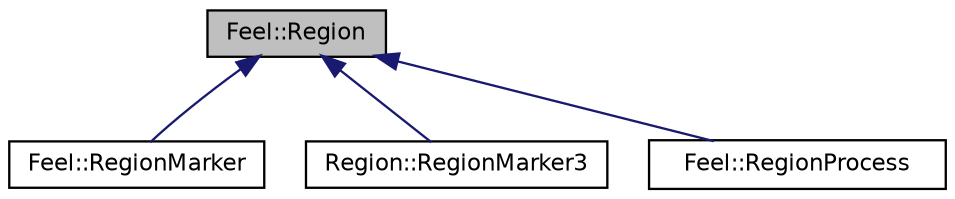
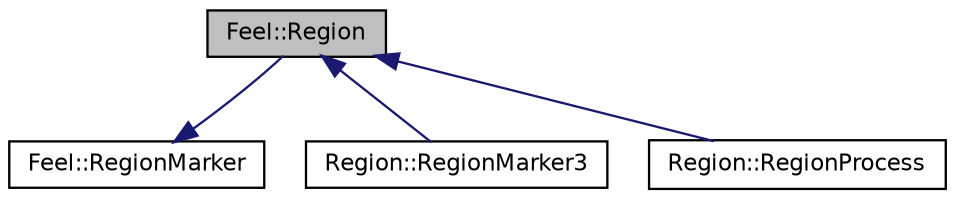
  digraph {
    node [color=black fillcolor=white fontname=Helvetica fontsize=10 shape=record style=filled]
    edge [color=midnightblue dir=back fontname=Helvetica fontsize=10 labelfontname=Helvetica labelfontsize=10 style=solid]
    n1 [fillcolor=grey75 fontcolor=black height=0.2 label="Feel::Region" width=0.4]
    n2 [height=0.2 label="Feel::RegionMarker" width=0.4]
    n3 [height=0.2 label="Region::RegionMarker3" width=0.4]
-   n4 [height=0.2 label="Feel::RegionProcess" width=0.4]
-   n1 -> n2
+   n4 [height=0.2 label="Region::RegionProcess" width=0.4]
+   n2 -> n1
    n1 -> n3
    n1 -> n4
  }
